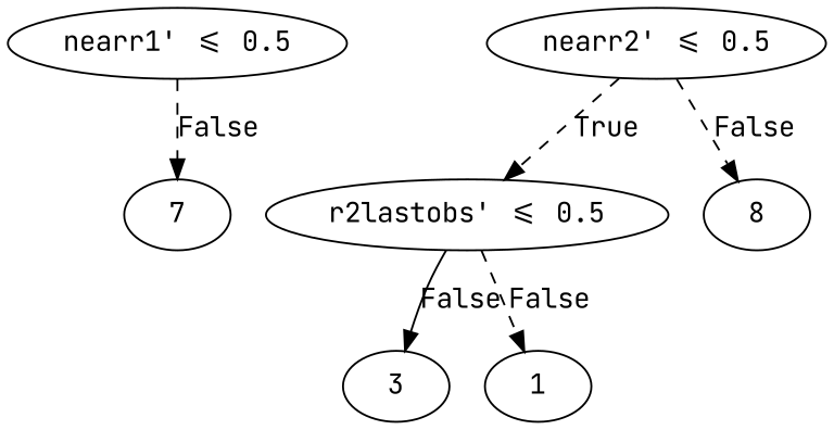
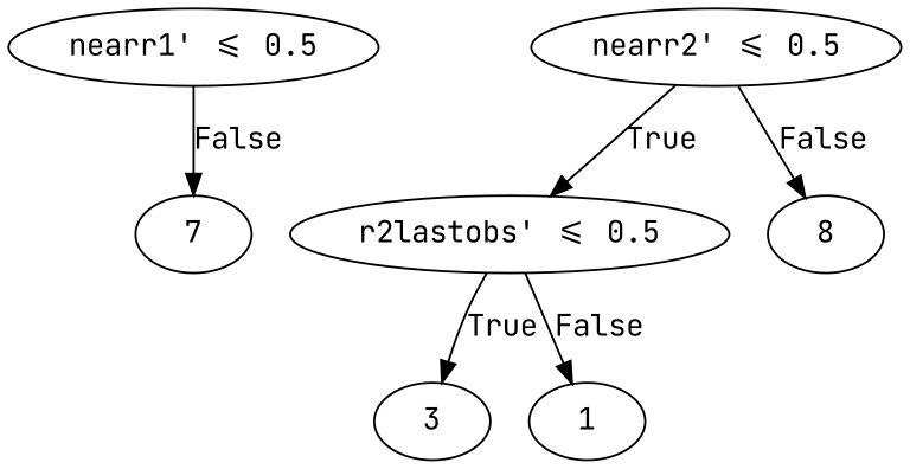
  digraph {
    fontname="JetBrains Mono"
    node [fontname="JetBrains Mono"]
    edge [fontname="JetBrains Mono" style=dashed]
    n1 [label="nearr1' <= 0.5"]
    n2 [label=7]
    n3 [label="nearr2' <= 0.5"]
    n4 [label="r2lastobs' <= 0.5"]
    n5 [label=8]
    n6 [label=3]
    n7 [label=1]
-   n1 -> n2 [label=False]
-   n3 -> n4 [label=True]
-   n3 -> n5 [label=False]
-   n4 -> n6 [label=False style=""]
-   n4 -> n7 [label=False]
+   n1 -> n2 [label=False style=solid]
+   n3 -> n4 [label=True style=""]
+   n3 -> n5 [label=False style=solid]
+   n4 -> n6 [label=True style=""]
+   n4 -> n7 [label=False style=solid]
  }
